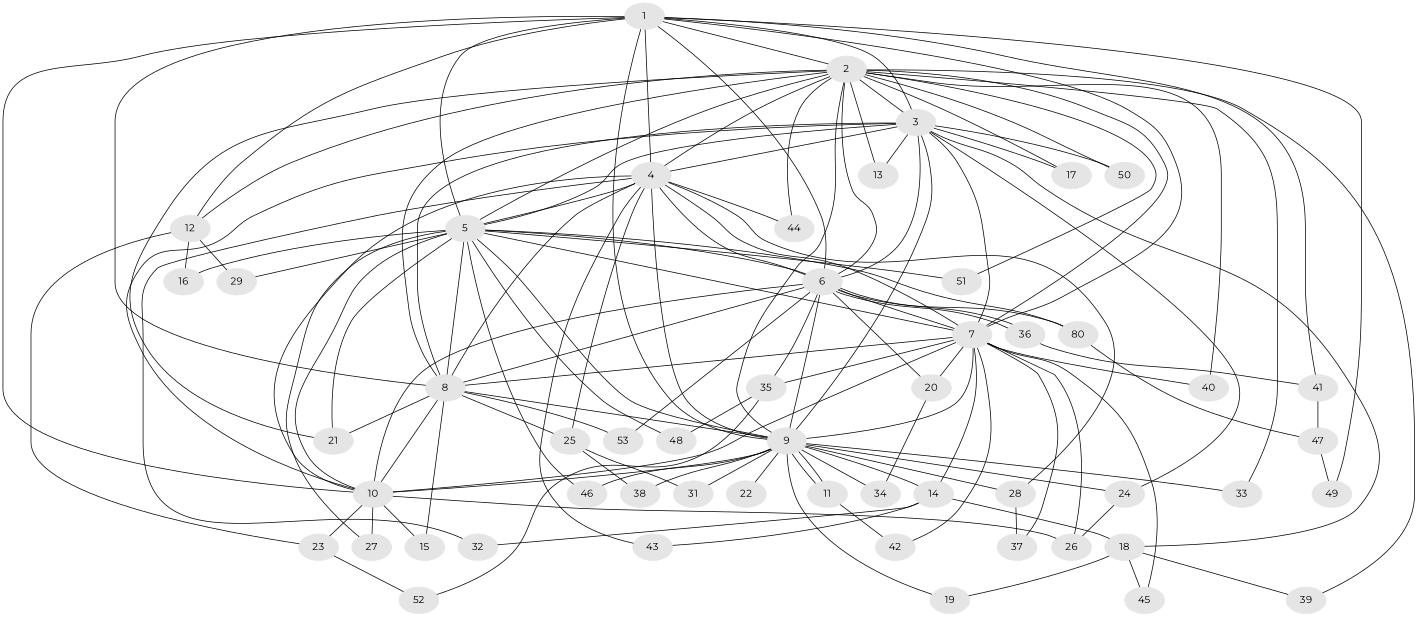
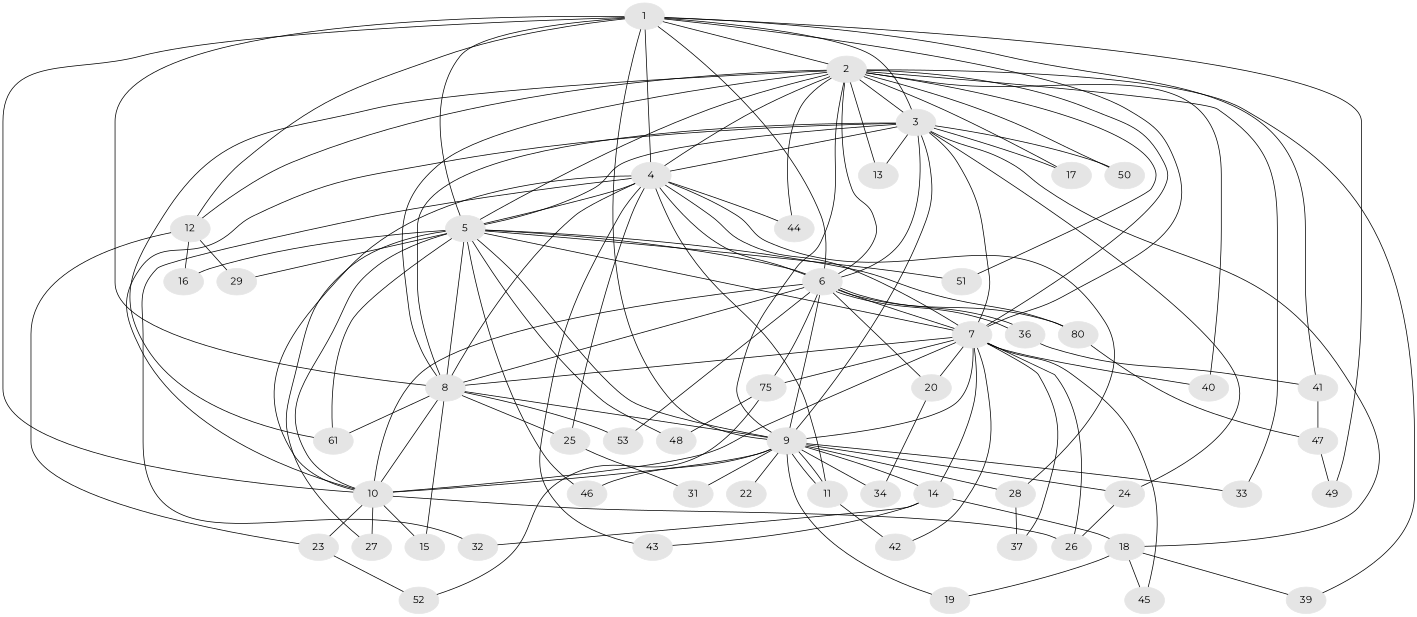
  graph {
    fontname=Montserrat
    node [color=gray90 fontname=Montserrat style=filled]
    edge [fontname=Montserrat]
    1
    2
    3
    4
    5
    6
    7
    8
    9
    10
    12
    41
    49
    13
    17
    33
    39
    40
    44
    50
    51
-   21
+   21 [label=61]
    18
    24
    25
    28
    32
    43
    16
    27
    29
    n32 [label=80]
    46
    48
    20
-   35
+   35 [label=75]
    36
    53
    14
    37
    42
    45
    26
    15
    22
    11
    19
    31
    34
-   38
    23
    47
    52
    1 -- 2
    1 -- 3
    1 -- 4
    1 -- 5
    1 -- 6
    1 -- 7
    1 -- 8
    1 -- 9
    1 -- 10
    1 -- 12
    1 -- 41
    1 -- 49
    2 -- 3
    2 -- 4
    2 -- 5
    2 -- 6
    2 -- 7
    2 -- 8
    2 -- 9
    2 -- 12
    2 -- 13
    2 -- 17
    2 -- 33
    2 -- 39
    2 -- 40
    2 -- 44
    2 -- 50
    2 -- 51
    2 -- 21
    3 -- 4
    3 -- 5
    3 -- 6
    3 -- 7
    3 -- 8
    3 -- 9
    3 -- 10
    3 -- 13
    3 -- 17
    3 -- 50
    3 -- 18
    3 -- 24
    4 -- 5
    4 -- 6
    4 -- 7
    4 -- 8
-   4 -- 9
+   4 -- 11
    4 -- 10
    4 -- 44
    4 -- 25
    4 -- 28
    4 -- 32
    4 -- 43
    5 -- 6
    5 -- 7
    5 -- 8
    5 -- 9
    5 -- 10
    5 -- 51
    5 -- 21
    5 -- 16
    5 -- 27
    5 -- 29
    5 -- n32
    5 -- 46
    5 -- 48
    6 -- 7
    6 -- 8
    6 -- 9
    6 -- 10
    6 -- n32
    6 -- 20
    6 -- 35
    6 -- 36
    6 -- 36
    6 -- 53
    7 -- 8
    7 -- 9
    7 -- 10
    7 -- 40
    7 -- 20
    7 -- 35
    7 -- 14
    7 -- 37
    7 -- 42
    7 -- 45
    7 -- 26
    8 -- 9
    8 -- 10
    8 -- 21
    8 -- 25
    8 -- 53
    8 -- 15
    9 -- 10
    9 -- 33
    9 -- 24
    9 -- 28
    9 -- 46
    9 -- 14
    9 -- 22
    9 -- 11
    9 -- 11
    9 -- 19
    9 -- 31
    9 -- 34
-   9 -- 38
    10 -- 27
    10 -- 26
    10 -- 15
    10 -- 23
    12 -- 16
    12 -- 29
    12 -- 23
    41 -- 47
    18 -- 39
    18 -- 45
    18 -- 19
    24 -- 26
    25 -- 31
-   25 -- 38
    28 -- 37
    n32 -- 47
    20 -- 34
    35 -- 48
    35 -- 52
    36 -- 41
    14 -- 18
    14 -- 32
    14 -- 43
    11 -- 42
    23 -- 52
    47 -- 49
  }
